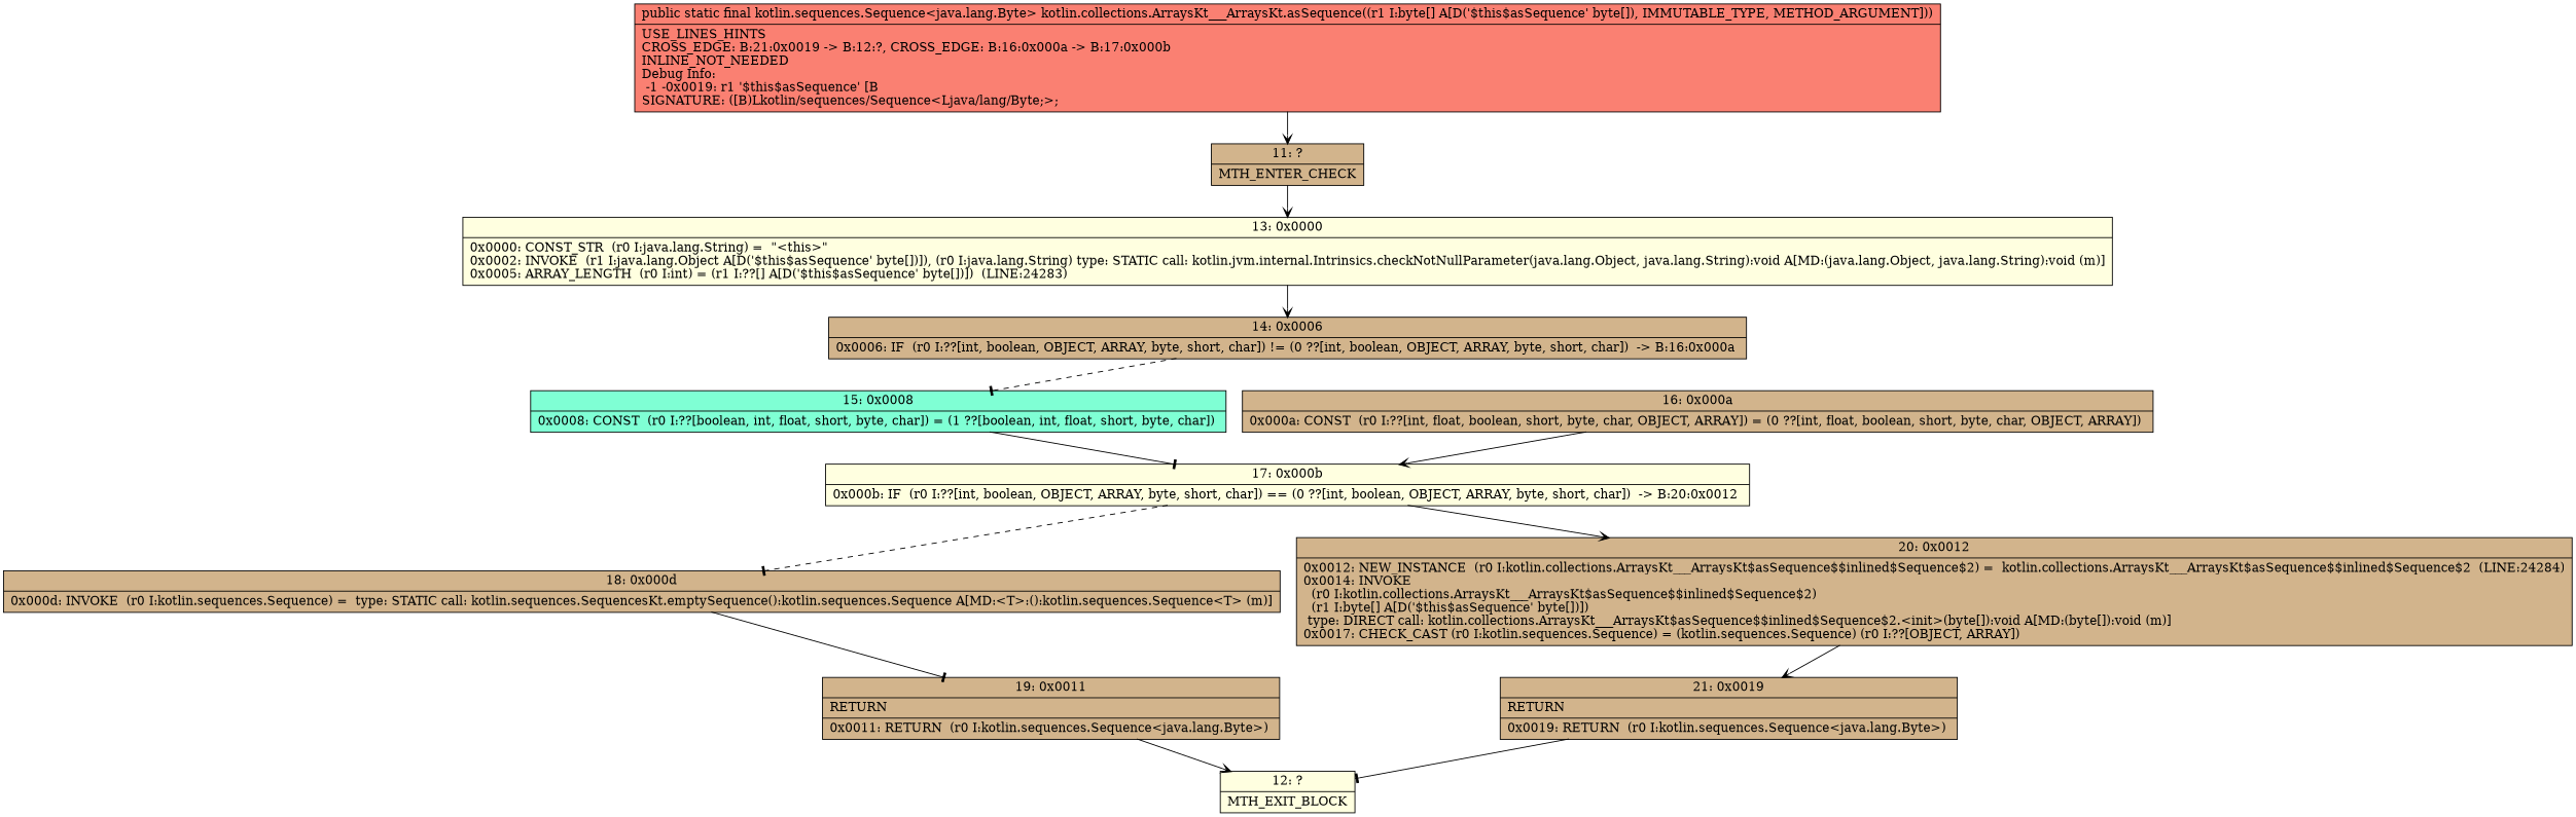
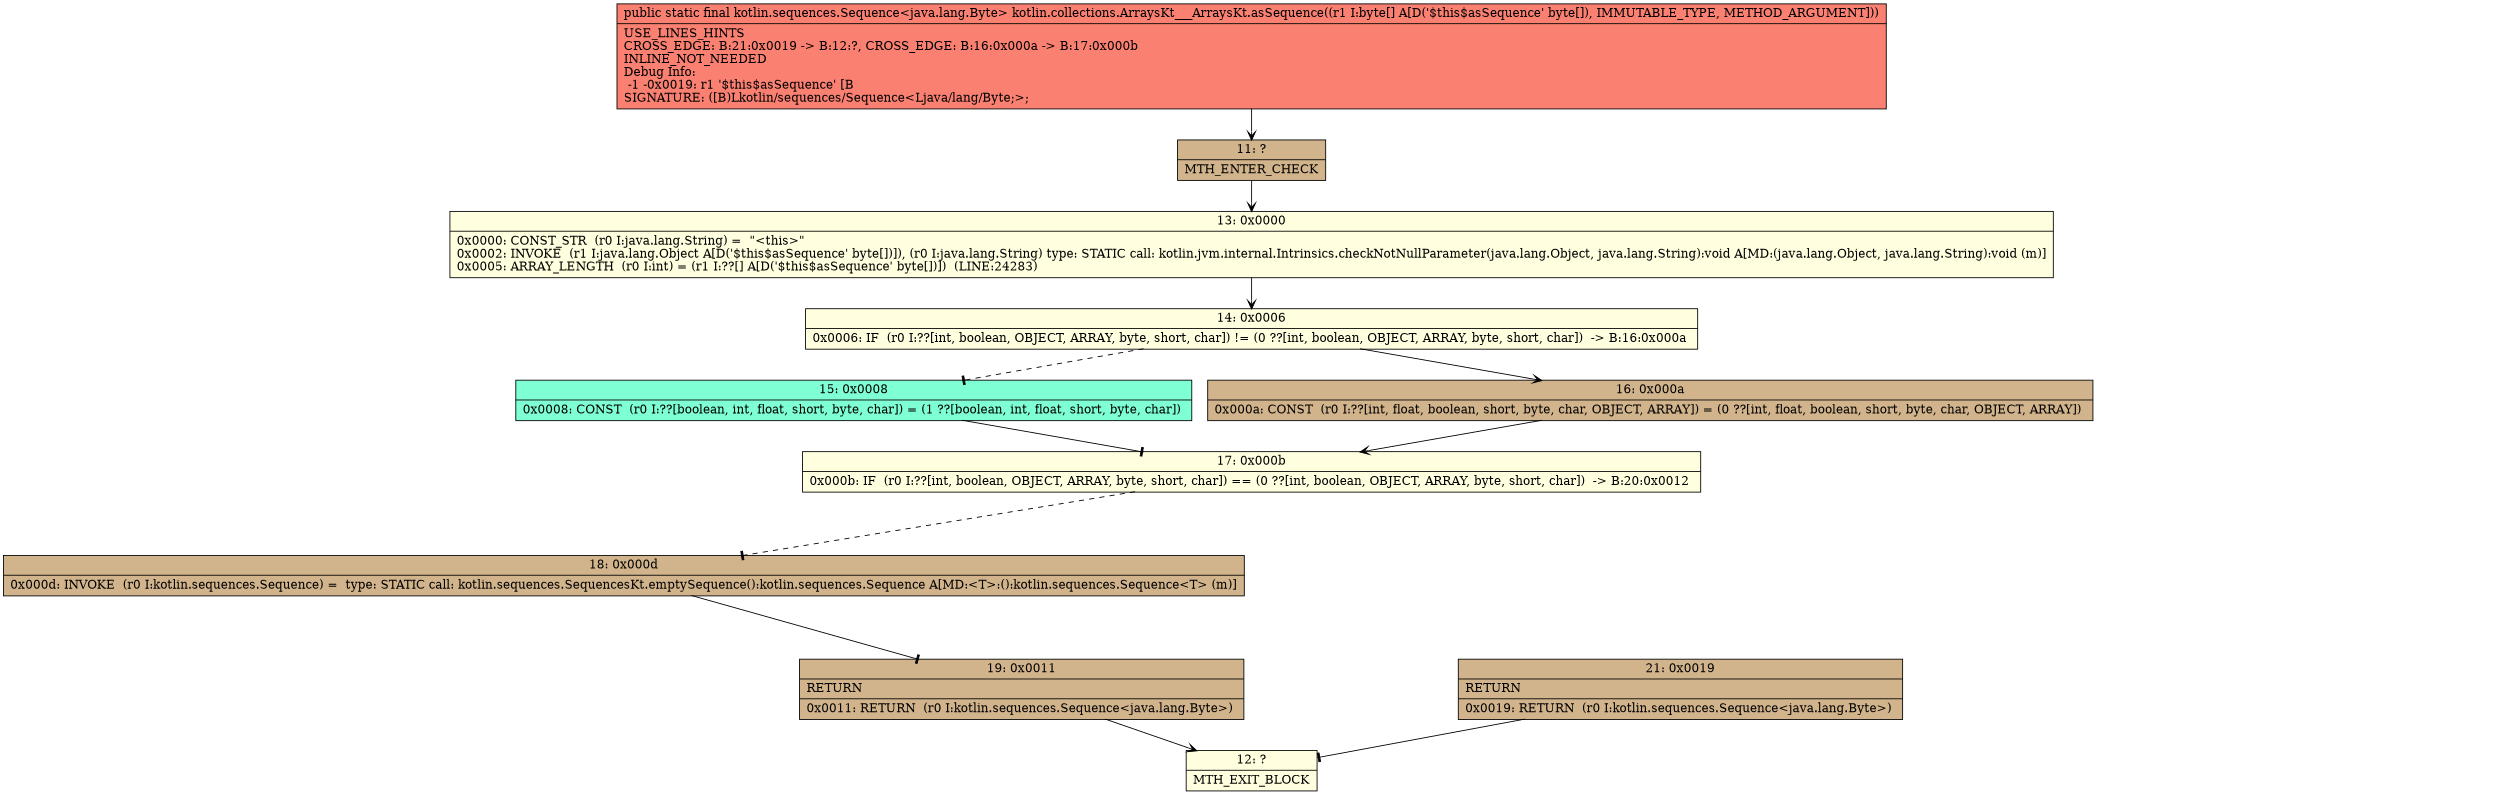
  digraph {
    node [fillcolor=tan shape=record style=filled]
    edge [arrowhead=vee]
    n1 [label="{11\:\ ?|MTH_ENTER_CHECK\l}"]
    n2 [fillcolor=lightyellow label="{13\:\ 0x0000|0x0000: CONST_STR  (r0 I:java.lang.String) =  \"\<this\>\" \l0x0002: INVOKE  (r1 I:java.lang.Object A[D('$this$asSequence' byte[])]), (r0 I:java.lang.String) type: STATIC call: kotlin.jvm.internal.Intrinsics.checkNotNullParameter(java.lang.Object, java.lang.String):void A[MD:(java.lang.Object, java.lang.String):void (m)]\l0x0005: ARRAY_LENGTH  (r0 I:int) = (r1 I:??[] A[D('$this$asSequence' byte[])])  (LINE:24283)\l}"]
-   n3 [label="{14\:\ 0x0006|0x0006: IF  (r0 I:??[int, boolean, OBJECT, ARRAY, byte, short, char]) != (0 ??[int, boolean, OBJECT, ARRAY, byte, short, char])  \-\> B:16:0x000a \l}"]
+   n3 [fillcolor=lightyellow label="{14\:\ 0x0006|0x0006: IF  (r0 I:??[int, boolean, OBJECT, ARRAY, byte, short, char]) != (0 ??[int, boolean, OBJECT, ARRAY, byte, short, char])  \-\> B:16:0x000a \l}"]
    n4 [fillcolor=aquamarine label="{15\:\ 0x0008|0x0008: CONST  (r0 I:??[boolean, int, float, short, byte, char]) = (1 ??[boolean, int, float, short, byte, char]) \l}"]
    n5 [label="{16\:\ 0x000a|0x000a: CONST  (r0 I:??[int, float, boolean, short, byte, char, OBJECT, ARRAY]) = (0 ??[int, float, boolean, short, byte, char, OBJECT, ARRAY]) \l}"]
    n6 [fillcolor=lightyellow label="{17\:\ 0x000b|0x000b: IF  (r0 I:??[int, boolean, OBJECT, ARRAY, byte, short, char]) == (0 ??[int, boolean, OBJECT, ARRAY, byte, short, char])  \-\> B:20:0x0012 \l}"]
    n7 [label="{18\:\ 0x000d|0x000d: INVOKE  (r0 I:kotlin.sequences.Sequence) =  type: STATIC call: kotlin.sequences.SequencesKt.emptySequence():kotlin.sequences.Sequence A[MD:\<T\>:():kotlin.sequences.Sequence\<T\> (m)]\l}"]
-   n8 [label="{20\:\ 0x0012|0x0012: NEW_INSTANCE  (r0 I:kotlin.collections.ArraysKt___ArraysKt$asSequence$$inlined$Sequence$2) =  kotlin.collections.ArraysKt___ArraysKt$asSequence$$inlined$Sequence$2  (LINE:24284)\l0x0014: INVOKE  \l  (r0 I:kotlin.collections.ArraysKt___ArraysKt$asSequence$$inlined$Sequence$2)\l  (r1 I:byte[] A[D('$this$asSequence' byte[])])\l type: DIRECT call: kotlin.collections.ArraysKt___ArraysKt$asSequence$$inlined$Sequence$2.\<init\>(byte[]):void A[MD:(byte[]):void (m)]\l0x0017: CHECK_CAST (r0 I:kotlin.sequences.Sequence) = (kotlin.sequences.Sequence) (r0 I:??[OBJECT, ARRAY]) \l}"]
    n9 [label="{19\:\ 0x0011|RETURN\l|0x0011: RETURN  (r0 I:kotlin.sequences.Sequence\<java.lang.Byte\>) \l}"]
    n10 [label="{21\:\ 0x0019|RETURN\l|0x0019: RETURN  (r0 I:kotlin.sequences.Sequence\<java.lang.Byte\>) \l}"]
    n11 [fillcolor=lightyellow label="{12\:\ ?|MTH_EXIT_BLOCK\l}"]
    n12 [fillcolor=salmon label="{public static final kotlin.sequences.Sequence\<java.lang.Byte\> kotlin.collections.ArraysKt___ArraysKt.asSequence((r1 I:byte[] A[D('$this$asSequence' byte[]), IMMUTABLE_TYPE, METHOD_ARGUMENT]))  | USE_LINES_HINTS\lCROSS_EDGE: B:21:0x0019 \-\> B:12:?, CROSS_EDGE: B:16:0x000a \-\> B:17:0x000b\lINLINE_NOT_NEEDED\lDebug Info:\l  \-1 \-0x0019: r1 '$this$asSequence' [B\lSIGNATURE: ([B)Lkotlin\/sequences\/Sequence\<Ljava\/lang\/Byte;\>;\l}"]
    n1 -> n2
    n2 -> n3
    n3 -> n4 [arrowhead=tee style=dashed]
+   n3 -> n5
    n4 -> n6 [arrowhead=tee]
    n5 -> n6
    n6 -> n7 [arrowhead=tee style=dashed]
-   n6 -> n8
    n7 -> n9 [arrowhead=tee]
-   n8 -> n10
    n9 -> n11
    n10 -> n11 [arrowhead=tee]
    n12 -> n1
  }
